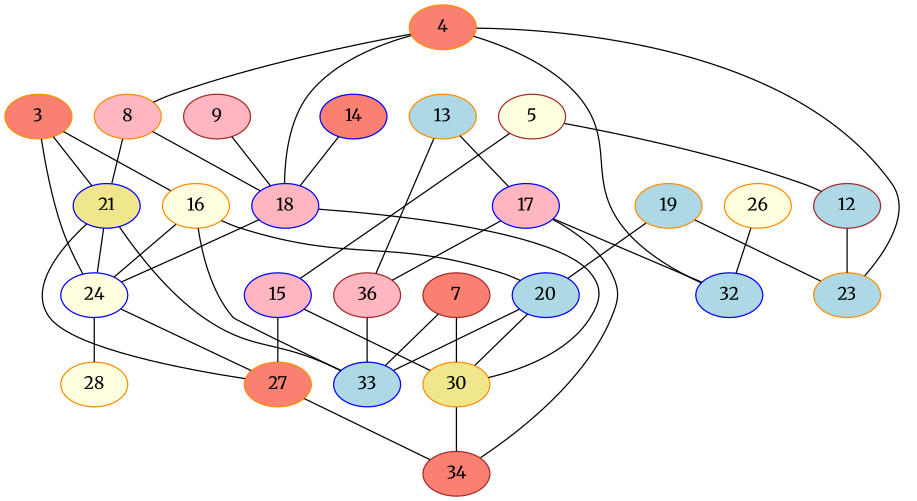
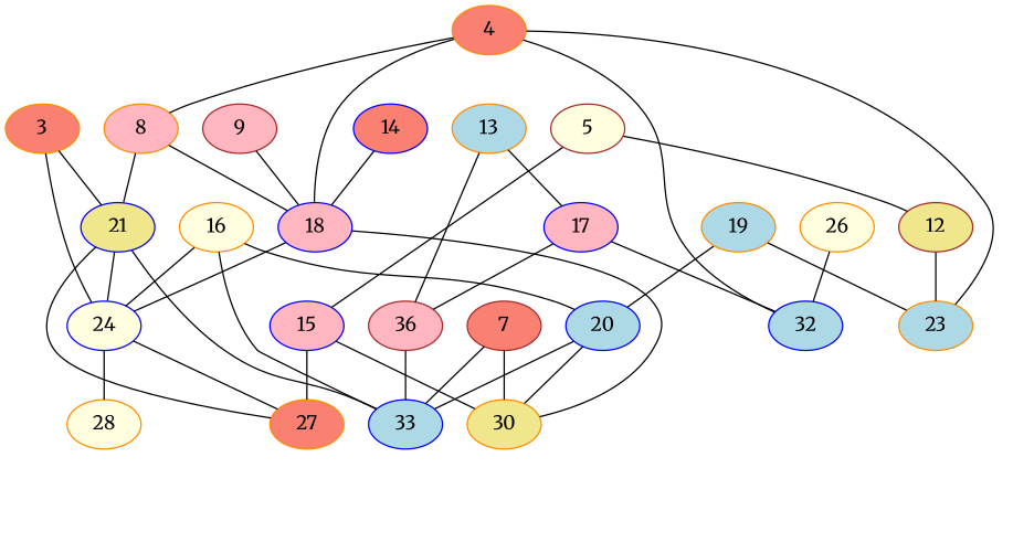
  graph {
    fontname=Merriweather
    node [color=darkorange fillcolor=salmon fontname=Merriweather style=filled]
    edge [fontname=Merriweather weight=1.0]
    3
    16 [fillcolor=lightyellow]
    21 [color=blue fillcolor=khaki]
    24 [color=blue fillcolor=lightyellow]
    33 [color=blue fillcolor=lightblue]
    20 [color=blue fillcolor=lightblue]
    27
    28 [fillcolor=lightyellow]
    4
    8 [fillcolor=lightpink]
    18 [color=blue fillcolor=lightpink]
    32 [color=blue fillcolor=lightblue]
    23 [fillcolor=lightblue]
    15 [color=blue fillcolor=lightpink]
    30 [fillcolor=khaki]
    5 [color=brown fillcolor=lightyellow]
-   12 [color=brown fillcolor=lightblue]
+   12 [color=brown fillcolor=khaki]
    7 [color=brown]
-   34 [color=brown]
    9 [color=brown fillcolor=lightpink]
    17 [color=blue fillcolor=lightpink]
    13 [fillcolor=lightblue]
    n23 [color=brown fillcolor=lightpink label=36]
    14 [color=blue]
    19 [fillcolor=lightblue]
    26 [fillcolor=lightyellow]
-   3 -- 16
    3 -- 21
    3 -- 24
    16 -- 24
    16 -- 33 [weight=2.0]
    16 -- 20
    21 -- 24
    21 -- 33
    21 -- 27
    24 -- 27
    24 -- 28
    20 -- 33
    20 -- 30
-   27 -- 34
    4 -- 8
    4 -- 18
    4 -- 32
    4 -- 23
    8 -- 21
    8 -- 18
    18 -- 24
    18 -- 30
    15 -- 27
    15 -- 30 [weight=2.0]
-   30 -- 34
    5 -- 15
    5 -- 12
    12 -- 23 [weight=2.0]
    7 -- 33 [weight=2.0]
    7 -- 30
    9 -- 18
    17 -- 32
-   17 -- 34
    17 -- n23
    13 -- 17
    13 -- n23
    n23 -- 33
    14 -- 18
    19 -- 20
    19 -- 23
    26 -- 32
  }
